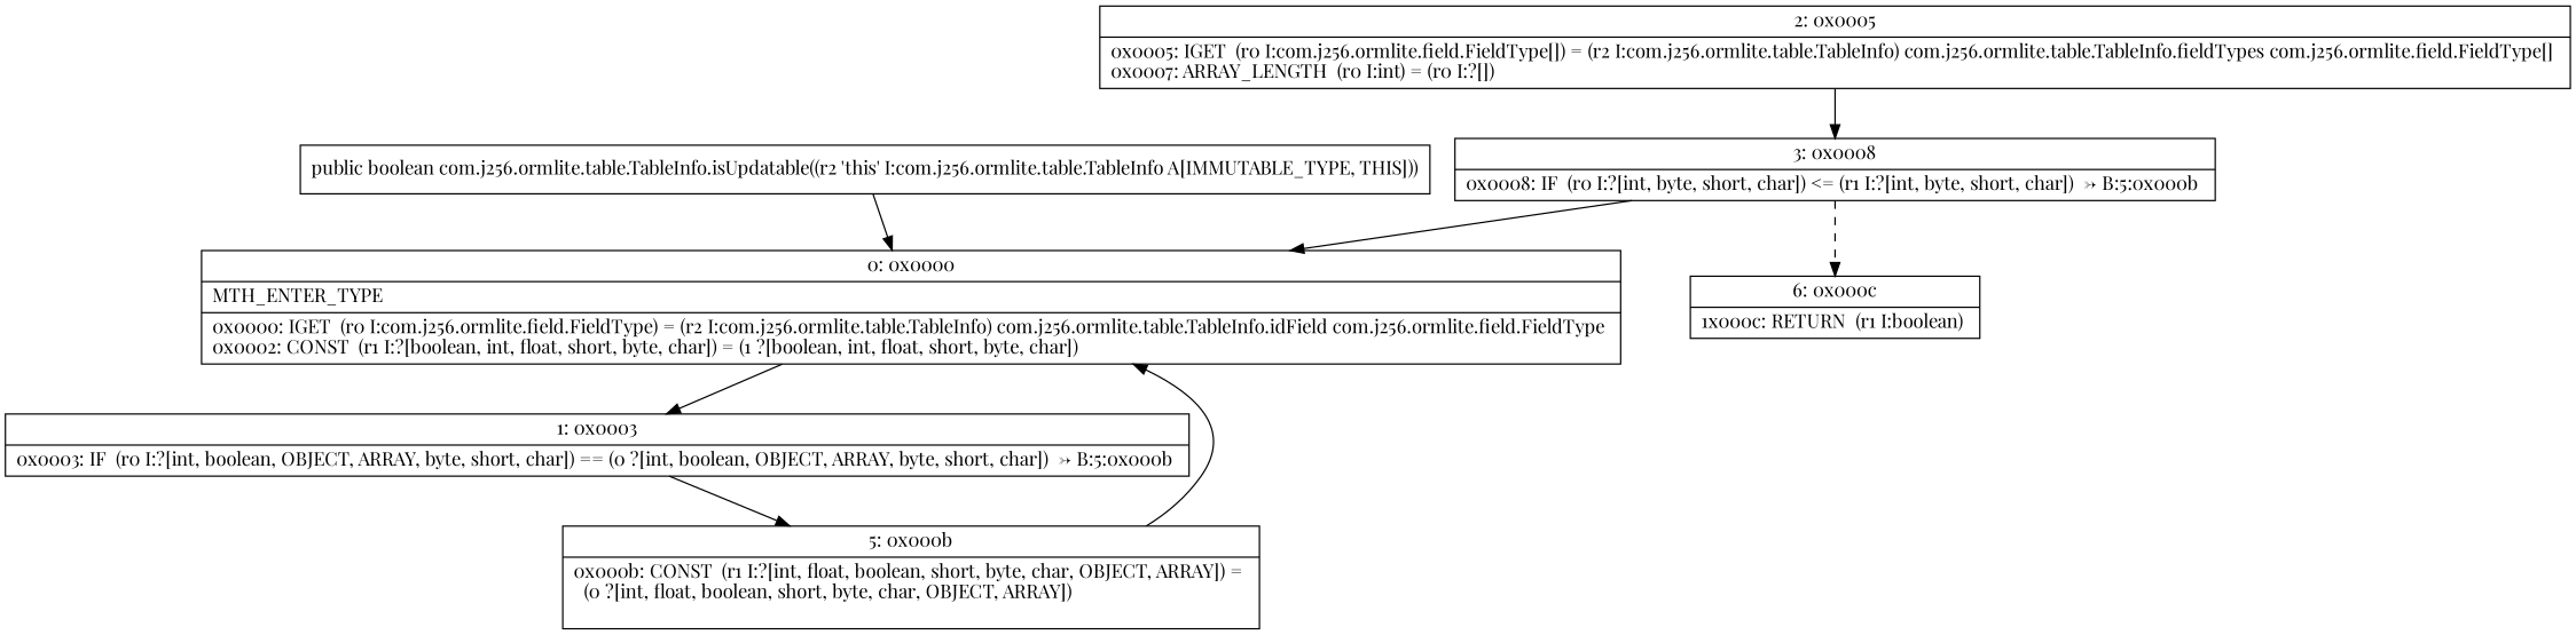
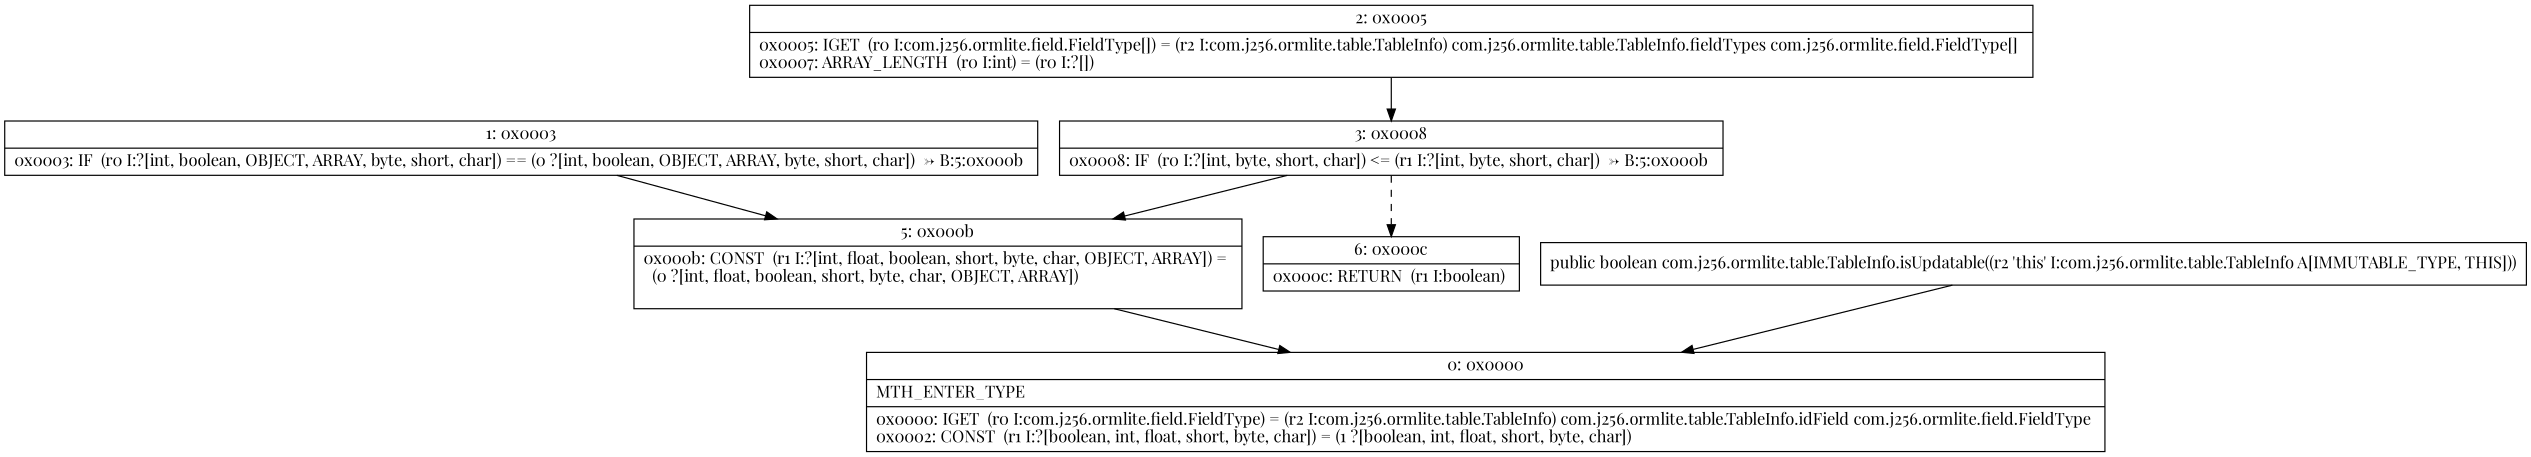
  digraph {
    fontname="Playfair Display"
    node [fontname="Playfair Display" shape=record]
    edge [fontname="Playfair Display"]
    n1 [label="{0\:\ 0x0000|MTH_ENTER_TYPE\l|0x0000: IGET  (r0 I:com.j256.ormlite.field.FieldType) = (r2 I:com.j256.ormlite.table.TableInfo) com.j256.ormlite.table.TableInfo.idField com.j256.ormlite.field.FieldType \l0x0002: CONST  (r1 I:?[boolean, int, float, short, byte, char]) = (1 ?[boolean, int, float, short, byte, char]) \l}"]
    n2 [label="{1\:\ 0x0003|0x0003: IF  (r0 I:?[int, boolean, OBJECT, ARRAY, byte, short, char]) == (0 ?[int, boolean, OBJECT, ARRAY, byte, short, char])  \-\> B:5:0x000b \l}"]
    n3 [label="{5\:\ 0x000b|0x000b: CONST  (r1 I:?[int, float, boolean, short, byte, char, OBJECT, ARRAY]) = \l  (0 ?[int, float, boolean, short, byte, char, OBJECT, ARRAY])\l \l}"]
    n4 [label="{2\:\ 0x0005|0x0005: IGET  (r0 I:com.j256.ormlite.field.FieldType[]) = (r2 I:com.j256.ormlite.table.TableInfo) com.j256.ormlite.table.TableInfo.fieldTypes com.j256.ormlite.field.FieldType[] \l0x0007: ARRAY_LENGTH  (r0 I:int) = (r0 I:?[]) \l}"]
    n5 [label="{3\:\ 0x0008|0x0008: IF  (r0 I:?[int, byte, short, char]) \<= (r1 I:?[int, byte, short, char])  \-\> B:5:0x000b \l}"]
-   n6 [label="{6\:\ 0x000c|1x000c: RETURN  (r1 I:boolean) \l}"]
+   n6 [label="{6\:\ 0x000c|0x000c: RETURN  (r1 I:boolean) \l}"]
    n7 [label="{public boolean com.j256.ormlite.table.TableInfo.isUpdatable((r2 'this' I:com.j256.ormlite.table.TableInfo A[IMMUTABLE_TYPE, THIS])) }"]
-   n1 -> n2
    n2 -> n3
    n3 -> n1
    n4 -> n5
-   n5 -> n1
+   n5 -> n3
    n5 -> n6 [style=dashed]
    n7 -> n1
  }
